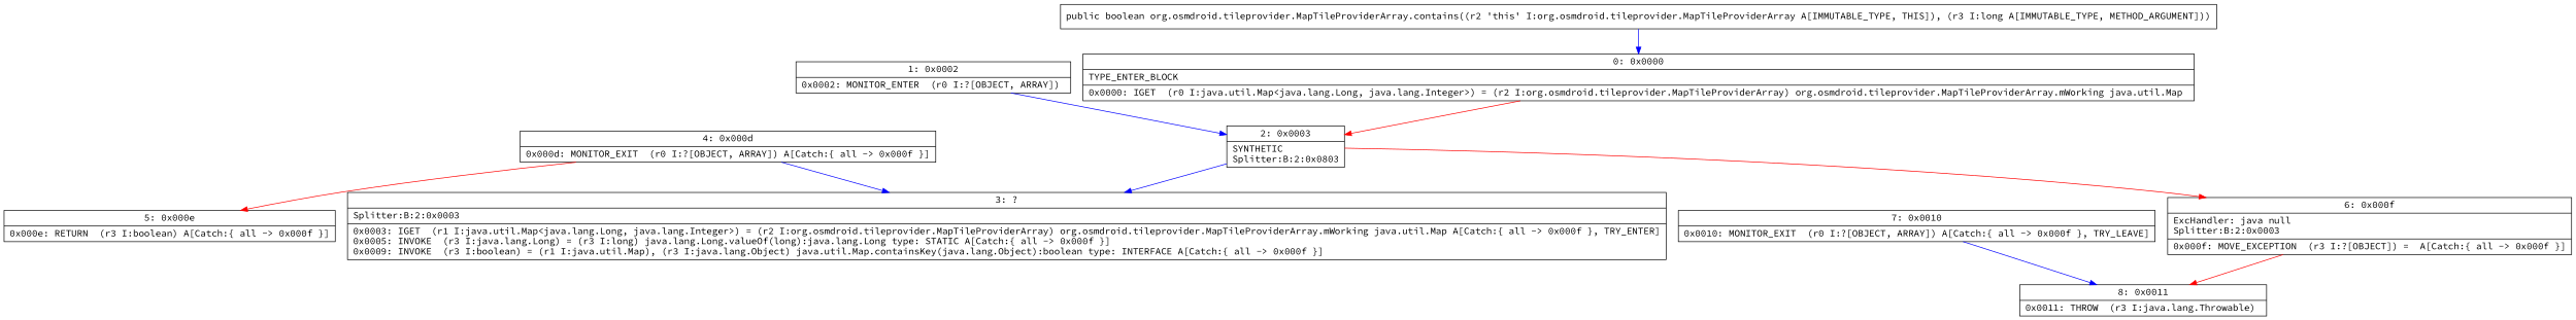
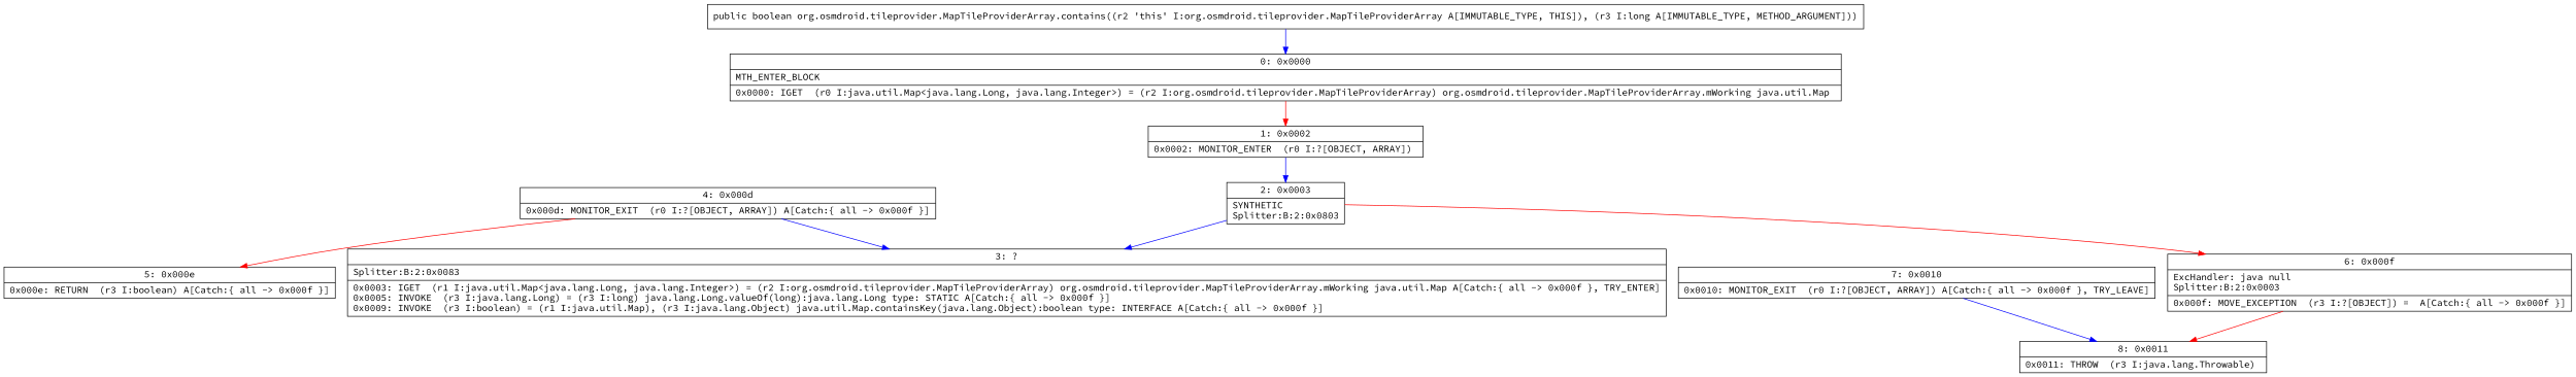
  digraph {
    fontname="Source Code Pro"
    node [fontname="Source Code Pro" shape=record]
    edge [color=blue fontname="Source Code Pro"]
-   n1 [label="{0\:\ 0x0000|TYPE_ENTER_BLOCK\l|0x0000: IGET  (r0 I:java.util.Map\<java.lang.Long, java.lang.Integer\>) = (r2 I:org.osmdroid.tileprovider.MapTileProviderArray) org.osmdroid.tileprovider.MapTileProviderArray.mWorking java.util.Map \l}"]
+   n1 [label="{0\:\ 0x0000|MTH_ENTER_BLOCK\l|0x0000: IGET  (r0 I:java.util.Map\<java.lang.Long, java.lang.Integer\>) = (r2 I:org.osmdroid.tileprovider.MapTileProviderArray) org.osmdroid.tileprovider.MapTileProviderArray.mWorking java.util.Map \l}"]
    n2 [label="{1\:\ 0x0002|0x0002: MONITOR_ENTER  (r0 I:?[OBJECT, ARRAY]) \l}"]
    n3 [label="{2\:\ 0x0003|SYNTHETIC\lSplitter:B:2:0x0803\l}"]
-   n4 [label="{3\:\ ?|Splitter:B:2:0x0003\l|0x0003: IGET  (r1 I:java.util.Map\<java.lang.Long, java.lang.Integer\>) = (r2 I:org.osmdroid.tileprovider.MapTileProviderArray) org.osmdroid.tileprovider.MapTileProviderArray.mWorking java.util.Map A[Catch:\{ all \-\> 0x000f \}, TRY_ENTER]\l0x0005: INVOKE  (r3 I:java.lang.Long) = (r3 I:long) java.lang.Long.valueOf(long):java.lang.Long type: STATIC A[Catch:\{ all \-\> 0x000f \}]\l0x0009: INVOKE  (r3 I:boolean) = (r1 I:java.util.Map), (r3 I:java.lang.Object) java.util.Map.containsKey(java.lang.Object):boolean type: INTERFACE A[Catch:\{ all \-\> 0x000f \}]\l}"]
+   n4 [label="{3\:\ ?|Splitter:B:2:0x0083\l|0x0003: IGET  (r1 I:java.util.Map\<java.lang.Long, java.lang.Integer\>) = (r2 I:org.osmdroid.tileprovider.MapTileProviderArray) org.osmdroid.tileprovider.MapTileProviderArray.mWorking java.util.Map A[Catch:\{ all \-\> 0x000f \}, TRY_ENTER]\l0x0005: INVOKE  (r3 I:java.lang.Long) = (r3 I:long) java.lang.Long.valueOf(long):java.lang.Long type: STATIC A[Catch:\{ all \-\> 0x000f \}]\l0x0009: INVOKE  (r3 I:boolean) = (r1 I:java.util.Map), (r3 I:java.lang.Object) java.util.Map.containsKey(java.lang.Object):boolean type: INTERFACE A[Catch:\{ all \-\> 0x000f \}]\l}"]
    n5 [label="{6\:\ 0x000f|ExcHandler: java null\lSplitter:B:2:0x0003\l|0x000f: MOVE_EXCEPTION  (r3 I:?[OBJECT]) =  A[Catch:\{ all \-\> 0x000f \}]\l}"]
    n6 [label="{8\:\ 0x0011|0x0011: THROW  (r3 I:java.lang.Throwable) \l}"]
    n7 [label="{4\:\ 0x000d|0x000d: MONITOR_EXIT  (r0 I:?[OBJECT, ARRAY]) A[Catch:\{ all \-\> 0x000f \}]\l}"]
    n8 [label="{5\:\ 0x000e|0x000e: RETURN  (r3 I:boolean) A[Catch:\{ all \-\> 0x000f \}]\l}"]
    n9 [label="{7\:\ 0x0010|0x0010: MONITOR_EXIT  (r0 I:?[OBJECT, ARRAY]) A[Catch:\{ all \-\> 0x000f \}, TRY_LEAVE]\l}"]
    n10 [label="{public boolean org.osmdroid.tileprovider.MapTileProviderArray.contains((r2 'this' I:org.osmdroid.tileprovider.MapTileProviderArray A[IMMUTABLE_TYPE, THIS]), (r3 I:long A[IMMUTABLE_TYPE, METHOD_ARGUMENT])) }"]
-   n1 -> n3 [color=red]
+   n1 -> n2 [color=red]
    n2 -> n3
    n3 -> n4
    n3 -> n5 [color=red]
    n5 -> n6 [color=red]
    n7 -> n4
    n7 -> n8 [color=red]
    n9 -> n6
    n10 -> n1
  }
